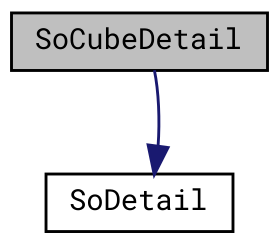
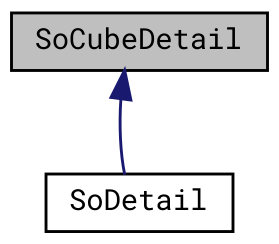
  digraph {
    fontname="Roboto Mono"
    node [color=black fontname="Roboto Mono" fontsize=10 shape=record style=filled]
    n1 [fillcolor=grey75 fontcolor=black height=0.2 label=SoCubeDetail width=0.4]
    n2 [fillcolor=white height=0.2 label=SoDetail width=0.4]
-   n2 -> n1 [color=midnightblue dir=back fontname="Roboto Mono" fontsize=10 labelfontname=Helvetica labelfontsize=10 style=solid]
+   n1 -> n2 [color=midnightblue dir=back fontname="Roboto Mono" fontsize=10 labelfontname=Helvetica labelfontsize=10 style=solid]
  }
